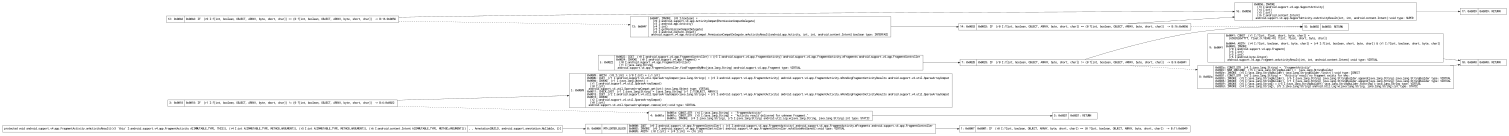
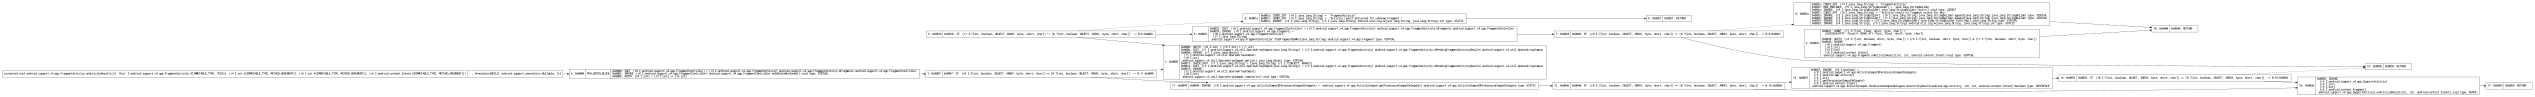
  digraph {
    fontname="Roboto Mono"
    rankdir=LR
    node [fontname="Roboto Mono" shape=record]
    edge [fontname="Roboto Mono"]
    n1 [label="{0\:\ 0x0000|MTH_ENTER_BLOCK\l|0x0000: IGET  (r0 I:android.support.v4.app.FragmentController) = (r3 I:android.support.v4.app.FragmentActivity) android.support.v4.app.FragmentActivity.mFragments android.support.v4.app.FragmentController \l0x0002: INVOKE  (r0 I:android.support.v4.app.FragmentController) android.support.v4.app.FragmentController.noteStateNotSaved():void type: VIRTUAL \l0x0005: ARITH  (r0 I:int) = (r4 I:int) \>\> (16 int) \l}"]
    n2 [label="{1\:\ 0x0007|0x0007: IF  (r0 I:?[int, boolean, OBJECT, ARRAY, byte, short, char]) == (0 ?[int, boolean, OBJECT, ARRAY, byte, short, char])  \-\> B:11:0x0049 \l}"]
    n3 [label="{2\:\ 0x0009|0x0009: ARITH  (r0 I:int) = (r0 I:int) + (\-1 int) \l0x000b: IGET  (r1 I:android.support.v4.util.SparseArrayCompat\<java.lang.String\>) = (r3 I:android.support.v4.app.FragmentActivity) android.support.v4.app.FragmentActivity.mPendingFragmentActivityResults android.support.v4.util.SparseArrayCompat \l0x000d: INVOKE  (r1 I:java.lang.Object) = \l  (r1 I:android.support.v4.util.SparseArrayCompat)\l  (r0 I:int)\l android.support.v4.util.SparseArrayCompat.get(int):java.lang.Object type: VIRTUAL \l0x0011: CHECK_CAST  (r1 I:java.lang.String) = (java.lang.String) (r1 I:?[OBJECT, ARRAY]) \l0x0013: IGET  (r2 I:android.support.v4.util.SparseArrayCompat\<java.lang.String\>) = (r3 I:android.support.v4.app.FragmentActivity) android.support.v4.app.FragmentActivity.mPendingFragmentActivityResults android.support.v4.util.SparseArrayCompat \l0x0015: INVOKE  \l  (r2 I:android.support.v4.util.SparseArrayCompat)\l  (r0 I:int)\l android.support.v4.util.SparseArrayCompat.remove(int):void type: VIRTUAL \l}"]
+   n4 [label="{11\:\ 0x0049|0x0049: INVOKE  (r0 I:android.support.v4.app.ActivityCompat$PermissionCompatDelegate) =  android.support.v4.app.ActivityCompat.getPermissionCompatDelegate():android.support.v4.app.ActivityCompat$PermissionCompatDelegate type: STATIC \l}"]
    n5 [label="{12\:\ 0x004d|0x004d: IF  (r0 I:?[int, boolean, OBJECT, ARRAY, byte, short, char]) == (0 ?[int, boolean, OBJECT, ARRAY, byte, short, char])  \-\> B:16:0x0056 \l}"]
    n6 [label="{3\:\ 0x0018|0x0018: IF  (r1 I:?[int, boolean, OBJECT, ARRAY, byte, short, char]) != (0 ?[int, boolean, OBJECT, ARRAY, byte, short, char])  \-\> B:6:0x0022 \l}"]
    n7 [label="{4\:\ 0x001a|0x001a: CONST_STR  (r4 I:java.lang.String) =  \"FragmentActivity\" \l0x001c: CONST_STR  (r5 I:java.lang.String) =  \"Activity result delivered for unknown Fragment.\" \l0x001e: INVOKE  (r4 I:java.lang.String), (r5 I:java.lang.String) android.util.Log.w(java.lang.String, java.lang.String):int type: STATIC \l}"]
    n8 [label="{6\:\ 0x0022|0x0022: IGET  (r0 I:android.support.v4.app.FragmentController) = (r3 I:android.support.v4.app.FragmentActivity) android.support.v4.app.FragmentActivity.mFragments android.support.v4.app.FragmentController \l0x0024: INVOKE  (r0 I:android.support.v4.app.Fragment) = \l  (r0 I:android.support.v4.app.FragmentController)\l  (r1 I:java.lang.String)\l android.support.v4.app.FragmentController.findFragmentByWho(java.lang.String):android.support.v4.app.Fragment type: VIRTUAL \l}"]
    n9 [label="{5\:\ 0x0021|0x0021: RETURN   \l}"]
    n10 [label="{7\:\ 0x0028|0x0028: IF  (r0 I:?[int, boolean, OBJECT, ARRAY, byte, short, char]) != (0 ?[int, boolean, OBJECT, ARRAY, byte, short, char])  \-\> B:9:0x0041 \l}"]
    n11 [label="{8\:\ 0x002a|0x002a: CONST_STR  (r4 I:java.lang.String) =  \"FragmentActivity\" \l0x002c: NEW_INSTANCE  (r5 I:java.lang.StringBuilder) =  java.lang.StringBuilder \l0x002e: INVOKE  (r5 I:java.lang.StringBuilder) java.lang.StringBuilder.\<init\>():void type: DIRECT \l0x0031: CONST_STR  (r6 I:java.lang.String) =  \"Activity result no fragment exists for who: \" \l0x0033: INVOKE  (r5 I:java.lang.StringBuilder), (r6 I:java.lang.String) java.lang.StringBuilder.append(java.lang.String):java.lang.StringBuilder type: VIRTUAL \l0x0036: INVOKE  (r5 I:java.lang.StringBuilder), (r1 I:java.lang.String) java.lang.StringBuilder.append(java.lang.String):java.lang.StringBuilder type: VIRTUAL \l0x0039: INVOKE  (r5 I:java.lang.String) = (r5 I:java.lang.StringBuilder) java.lang.StringBuilder.toString():java.lang.String type: VIRTUAL \l0x003d: INVOKE  (r4 I:java.lang.String), (r5 I:java.lang.String) android.util.Log.w(java.lang.String, java.lang.String):int type: STATIC \l}"]
    n12 [label="{15\:\ 0x0055|0x0055: RETURN   \l}"]
    n13 [label="{10\:\ 0x0048|0x0048: RETURN   \l}"]
-   n14 [label="{9\:\ 0x0041|0x0041: CONST  (r1 I:?[int, float, short, byte, char]) = \l  (65535(0xffff, float:9.1834E\-41) ?[int, float, short, byte, char])\l \l0x0044: ARITH  (r4 I:?[int, boolean, short, byte, char]) = (r4 I:?[int, boolean, short, byte, char]) & (r1 I:?[int, boolean, short, byte, char]) \l0x0045: INVOKE  \l  (r0 I:android.support.v4.app.Fragment)\l  (r4 I:int)\l  (r5 I:int)\l  (r6 I:android.byte.Intent)\l android.support.v4.app.Fragment.onActivityResult(int, int, android.content.Intent):void type: VIRTUAL \l}"]
+   n14 [label="{9\:\ 0x0041|0x0041: CONST  (r1 I:?[int, float, short, byte, char]) = \l  (65535(0xffff, float:9.1834E\-41) ?[int, float, short, byte, char])\l \l0x0044: ARITH  (r4 I:?[int, boolean, short, byte, char]) = (r4 I:?[int, boolean, short, byte, char]) & (r1 I:?[int, boolean, short, byte, char]) \l0x0045: INVOKE  \l  (r0 I:android.support.v4.app.Fragment)\l  (r4 I:int)\l  (r5 I:int)\l  (r6 I:android.content.Intent)\l android.support.v4.app.Fragment.onActivityResult(int, int, android.content.Intent):void type: VIRTUAL \l}"]
    n15 [label="{13\:\ 0x004f|0x004f: INVOKE  (r0 I:boolean) = \l  (r0 I:android.support.v4.app.ActivityCompat$PermissionCompatDelegate)\l  (r3 I:android.app.Activity)\l  (r4 I:int)\l  (r5 I:getPermissionCompatDelegate)\l  (r6 I:android.content.Intent)\l android.support.v4.app.ActivityCompat.PermissionCompatDelegate.onActivityResult(android.app.Activity, int, int, android.content.Intent):boolean type: INTERFACE \l}"]
-   n16 [label="{16\:\ 0x0056|0x0056: INVOKE  \l  (r3 I:android.support.v4.app.SupportActivity)\l  (r4 I:int)\l  (r5 I:int)\l  (r6 I:android.content.Intent)\l android.support.v4.app.SupportActivity.onActivityResult(int, int, android.content.Intent):void type: SUPER \l}"]
+   n16 [label="{16\:\ 0x0056|0x0056: INVOKE  \l  (r3 I:android.support.v4.app.SupportActivity)\l  (r4 I:int)\l  (r5 I:int)\l  (r6 I:android.content.Fragment)\l android.support.v4.app.SupportActivity.onActivityResult(int, int, android.content.Intent):void type: SUPER \l}"]
    n17 [label="{14\:\ 0x0053|0x0053: IF  (r0 I:?[int, boolean, OBJECT, ARRAY, byte, short, char]) == (0 ?[int, boolean, OBJECT, ARRAY, byte, short, char])  \-\> B:16:0x0056 \l}"]
    n18 [label="{17\:\ 0x0059|0x0059: RETURN   \l}"]
    n19 [label="{protected void android.support.v4.app.FragmentActivity.onActivityResult((r3 'this' I:android.support.v4.app.FragmentActivity A[IMMUTABLE_TYPE, THIS]), (r4 I:int A[IMMUTABLE_TYPE, METHOD_ARGUMENT]), (r5 I:int A[IMMUTABLE_TYPE, METHOD_ARGUMENT]), (r6 I:android.content.Intent A[IMMUTABLE_TYPE, METHOD_ARGUMENT]))  | , , Annotation[BUILD, android.support.annotation.Nullable, \{\}]\l}"]
    n1 -> n2
+   n2 -> n3 [style=dashed]
+   n2 -> n4
+   n4 -> n5
    n5 -> n15 [style=dashed]
    n5 -> n16
    n6 -> n3
    n6 -> n7 [style=dashed]
+   n6 -> n8
    n7 -> n9
    n8 -> n10
    n10 -> n11 [style=dashed]
    n10 -> n12
    n11 -> n13
    n14 -> n13
    n15 -> n17
    n16 -> n18
    n17 -> n12 [style=dashed]
    n17 -> n16
    n19 -> n1
  }
